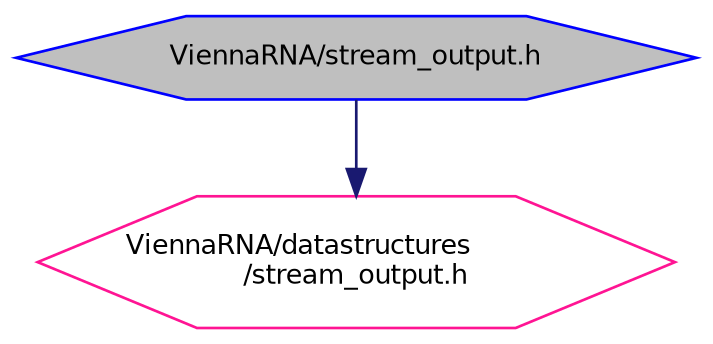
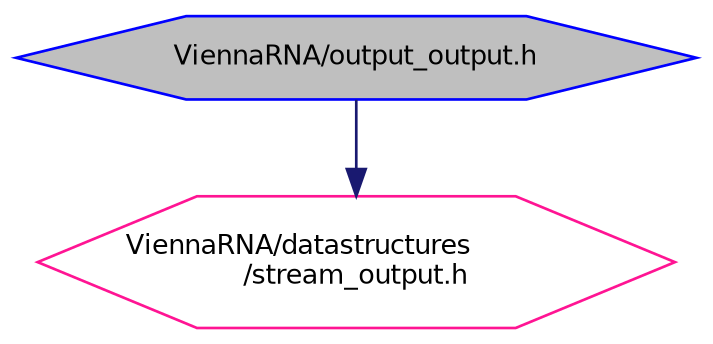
  digraph {
    node [fontname=Helvetica fontsize=10 shape=hexagon]
-   n1 [color=blue fillcolor=grey75 fontcolor=black height=0.2 label="ViennaRNA/stream_output.h" style=filled width=0.4]
+   n1 [color=blue fillcolor=grey75 fontcolor=black height=0.2 label="ViennaRNA/output_output.h" style=filled width=0.4]
    n2 [color=deeppink height=0.2 label="ViennaRNA/datastructures\l/stream_output.h" width=0.4]
    n1 -> n2 [color=midnightblue fontname=Helvetica fontsize=10 labelfontname=Helvetica labelfontsize=10 style=solid]
  }
